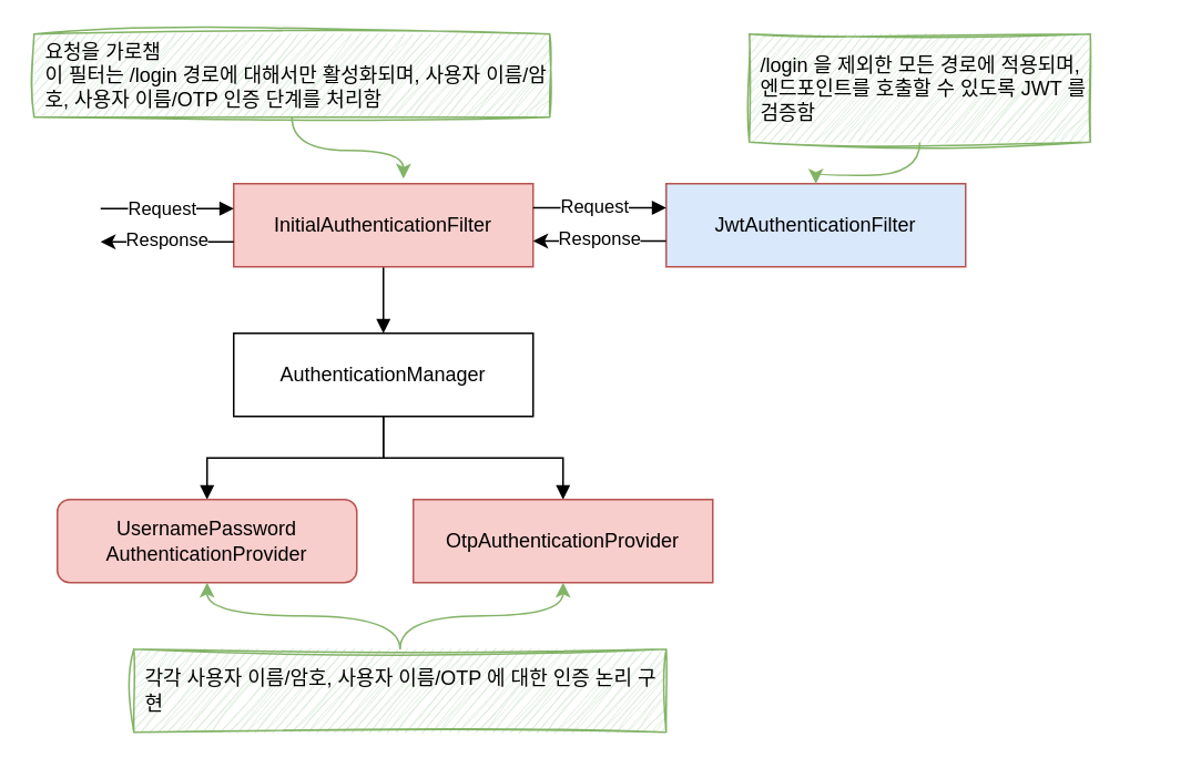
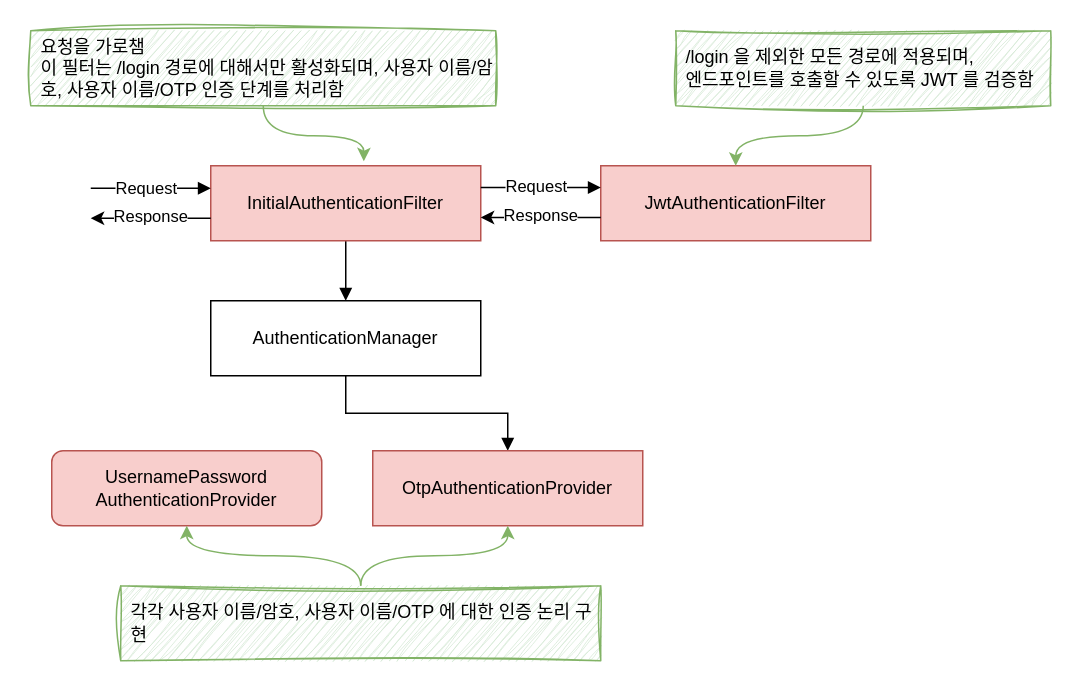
  <mxCell id="0" />
  <mxCell id="1" parent="0" />
  <mxCell id="2" style="edgeStyle=orthogonalEdgeStyle;rounded=0;orthogonalLoop=1;jettySize=auto;html=1;entryX=0.5;entryY=0;entryDx=0;entryDy=0;endArrow=block;endFill=1;" edge="1" parent="1" source="3" target="7"><mxGeometry relative="1" as="geometry" /></mxCell>
  <mxCell id="3" value="InitialAuthenticationFilter" style="rounded=0;whiteSpace=wrap;html=1;fillColor=#f8cecc;strokeColor=#b85450;" vertex="1" parent="1"><mxGeometry x="140" y="110" width="180" height="50" as="geometry" /></mxCell>
- <mxCell id="4" value="JwtAuthenticationFilter" style="rounded=0;whiteSpace=wrap;html=1;fillColor=#dae8fc;strokeColor=#b85450;" vertex="1" parent="1"><mxGeometry x="400" y="110" width="180" height="50" as="geometry" /></mxCell>
- <mxCell id="5" style="edgeStyle=orthogonalEdgeStyle;rounded=0;orthogonalLoop=1;jettySize=auto;html=1;endArrow=block;endFill=1;" edge="1" parent="1" source="7" target="8"><mxGeometry relative="1" as="geometry" /></mxCell>
+ <mxCell id="4" value="JwtAuthenticationFilter" style="rounded=0;whiteSpace=wrap;html=1;fillColor=#f8cecc;strokeColor=#b85450;" vertex="1" parent="1"><mxGeometry x="400" y="110" width="180" height="50" as="geometry" /></mxCell>
  <mxCell id="6" style="edgeStyle=orthogonalEdgeStyle;rounded=0;orthogonalLoop=1;jettySize=auto;html=1;endArrow=block;endFill=1;" edge="1" parent="1" source="7" target="9"><mxGeometry relative="1" as="geometry" /></mxCell>
  <mxCell id="7" value="AuthenticationManager" style="rounded=0;whiteSpace=wrap;html=1;" vertex="1" parent="1"><mxGeometry x="140" y="200" width="180" height="50" as="geometry" /></mxCell>
  <mxCell id="8" value="UsernamePassword&lt;br&gt;AuthenticationProvider" style="whiteSpace=wrap;html=1;fillColor=#f8cecc;strokeColor=#b85450;rounded=1;" vertex="1" parent="1"><mxGeometry x="34" y="300" width="180" height="50" as="geometry" /></mxCell>
  <mxCell id="9" value="OtpAuthenticationProvider" style="rounded=0;whiteSpace=wrap;html=1;fillColor=#f8cecc;strokeColor=#b85450;" vertex="1" parent="1"><mxGeometry x="248" y="300" width="180" height="50" as="geometry" /></mxCell>
  <mxCell id="10" value="" style="endArrow=block;html=1;rounded=0;endFill=1;" edge="1" parent="1"><mxGeometry width="50" height="50" relative="1" as="geometry"><mxPoint x="60" y="125" as="sourcePoint" /><mxPoint x="140" y="125" as="targetPoint" /></mxGeometry></mxCell>
  <mxCell id="11" value="Request" style="edgeLabel;html=1;align=center;verticalAlign=middle;resizable=0;points=[];" vertex="1" connectable="0" parent="10"><mxGeometry x="-0.175" y="1" relative="1" as="geometry"><mxPoint x="3" as="offset" /></mxGeometry></mxCell>
  <mxCell id="12" value="" style="endArrow=classic;html=1;rounded=0;" edge="1" parent="1"><mxGeometry width="50" height="50" relative="1" as="geometry"><mxPoint x="140" y="145" as="sourcePoint" /><mxPoint x="60" y="145" as="targetPoint" /></mxGeometry></mxCell>
  <mxCell id="13" value="Response" style="edgeLabel;html=1;align=center;verticalAlign=middle;resizable=0;points=[];" vertex="1" connectable="0" parent="12"><mxGeometry x="0.42" y="-2" relative="1" as="geometry"><mxPoint x="16" as="offset" /></mxGeometry></mxCell>
  <mxCell id="14" value="" style="endArrow=block;html=1;rounded=0;endFill=1;" edge="1" parent="1"><mxGeometry width="50" height="50" relative="1" as="geometry"><mxPoint x="320" y="124.5" as="sourcePoint" /><mxPoint x="400" y="124.5" as="targetPoint" /></mxGeometry></mxCell>
  <mxCell id="15" value="Request" style="edgeLabel;html=1;align=center;verticalAlign=middle;resizable=0;points=[];" vertex="1" connectable="0" parent="14"><mxGeometry x="-0.175" y="1" relative="1" as="geometry"><mxPoint x="3" as="offset" /></mxGeometry></mxCell>
  <mxCell id="16" value="" style="endArrow=classic;html=1;rounded=0;" edge="1" parent="1"><mxGeometry width="50" height="50" relative="1" as="geometry"><mxPoint x="400" y="144.5" as="sourcePoint" /><mxPoint x="320" y="144.5" as="targetPoint" /></mxGeometry></mxCell>
  <mxCell id="17" value="Response" style="edgeLabel;html=1;align=center;verticalAlign=middle;resizable=0;points=[];" vertex="1" connectable="0" parent="16"><mxGeometry x="0.42" y="-2" relative="1" as="geometry"><mxPoint x="16" as="offset" /></mxGeometry></mxCell>
  <mxCell id="18" value="요청을 가로챔&lt;br&gt;이 필터는 /login 경로에 대해서만 활성화되며, 사용자 이름/암호, 사용자 이름/OTP 인증 단계를 처리함" style="text;html=1;align=left;verticalAlign=middle;whiteSpace=wrap;rounded=0;spacingLeft=5;fillColor=#d5e8d4;strokeColor=#82b366;sketch=1;curveFitting=1;jiggle=2;" vertex="1" parent="1"><mxGeometry x="20" y="20" width="310" height="50" as="geometry" /></mxCell>
  <mxCell id="19" style="edgeStyle=orthogonalEdgeStyle;rounded=0;orthogonalLoop=1;jettySize=auto;html=1;entryX=0.567;entryY=-0.06;entryDx=0;entryDy=0;entryPerimeter=0;fillColor=#d5e8d4;strokeColor=#82b366;curved=1;" edge="1" parent="1" source="18" target="3"><mxGeometry relative="1" as="geometry" /></mxCell>
  <mxCell id="20" style="edgeStyle=orthogonalEdgeStyle;rounded=0;orthogonalLoop=1;jettySize=auto;html=1;fillColor=#d5e8d4;strokeColor=#82b366;curved=1;" edge="1" parent="1" source="21" target="4"><mxGeometry relative="1" as="geometry" /></mxCell>
- <mxCell id="21" value="/login 을 제외한 모든 경로에 적용되며, &lt;br&gt;엔드포인트를 호출할 수 있도록 JWT 를 검증함" style="text;html=1;align=left;verticalAlign=middle;whiteSpace=wrap;rounded=0;spacingLeft=5;fillColor=#d5e8d4;strokeColor=#82b366;sketch=1;curveFitting=1;jiggle=2;" vertex="1" parent="1"><mxGeometry x="450" y="20" width="205" height="65" as="geometry" /></mxCell>
+ <mxCell id="21" value="/login 을 제외한 모든 경로에 적용되며, &lt;br&gt;엔드포인트를 호출할 수 있도록 JWT 를 검증함" style="text;html=1;align=left;verticalAlign=middle;whiteSpace=wrap;rounded=0;spacingLeft=5;fillColor=#d5e8d4;strokeColor=#82b366;sketch=1;curveFitting=1;jiggle=2;" vertex="1" parent="1"><mxGeometry x="450" y="20" width="250" height="50" as="geometry" /></mxCell>
  <mxCell id="22" style="edgeStyle=orthogonalEdgeStyle;rounded=0;orthogonalLoop=1;jettySize=auto;html=1;entryX=0.5;entryY=1;entryDx=0;entryDy=0;fillColor=#d5e8d4;strokeColor=#82b366;curved=1;" edge="1" parent="1" source="24" target="8"><mxGeometry relative="1" as="geometry" /></mxCell>
  <mxCell id="23" style="edgeStyle=orthogonalEdgeStyle;rounded=0;orthogonalLoop=1;jettySize=auto;html=1;entryX=0.5;entryY=1;entryDx=0;entryDy=0;fillColor=#d5e8d4;strokeColor=#82b366;curved=1;" edge="1" parent="1" source="24" target="9"><mxGeometry relative="1" as="geometry" /></mxCell>
  <mxCell id="24" value="각각 사용자 이름/암호, 사용자 이름/OTP 에 대한 인증 논리 구현" style="text;html=1;align=left;verticalAlign=middle;whiteSpace=wrap;rounded=0;spacingLeft=5;fillColor=#d5e8d4;strokeColor=#82b366;sketch=1;curveFitting=1;jiggle=2;" vertex="1" parent="1"><mxGeometry x="80" y="390" width="320" height="50" as="geometry" /></mxCell>
